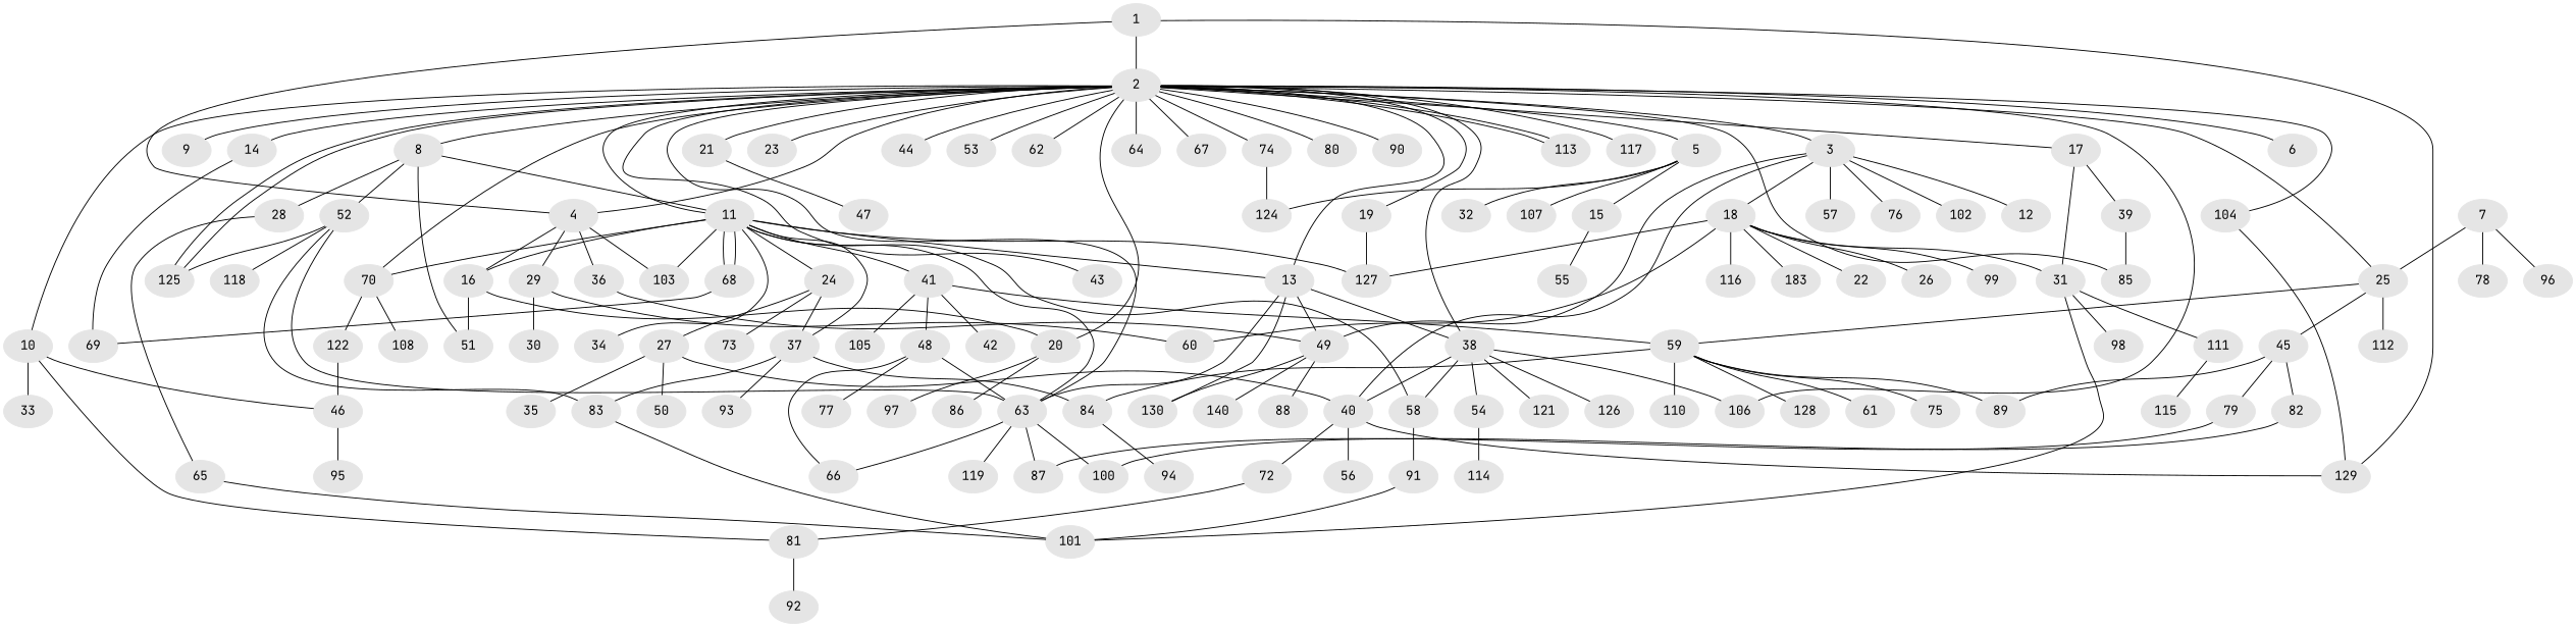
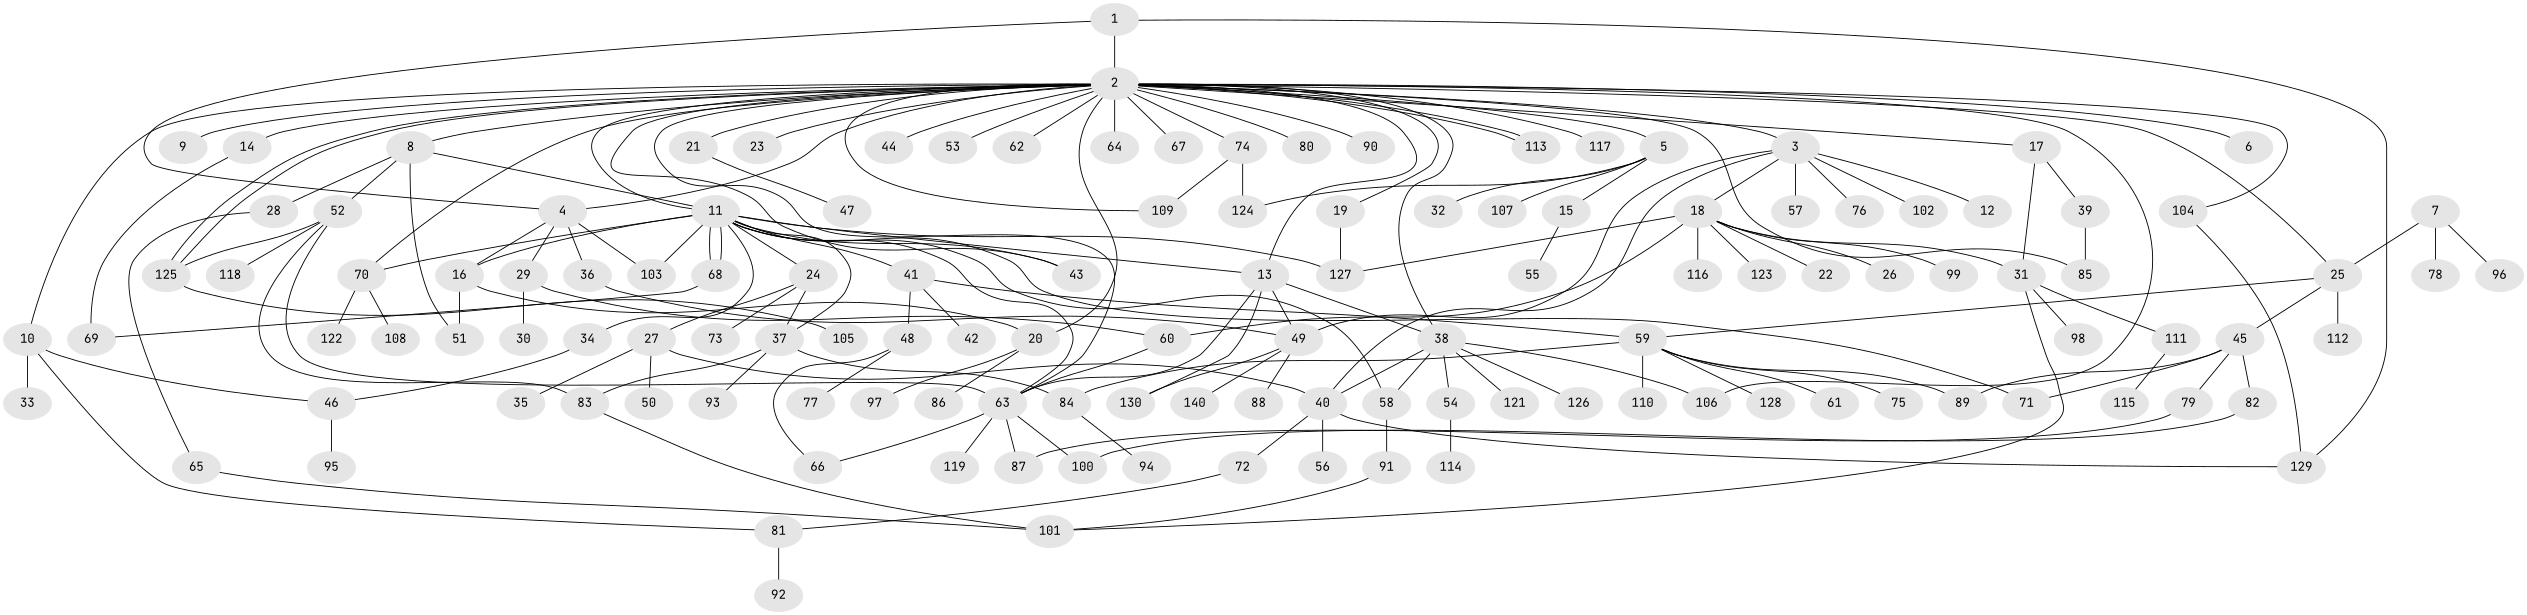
  graph {
    fontname="JetBrains Mono"
    node [color=gray90 fontname="JetBrains Mono" style=filled]
    edge [fontname="JetBrains Mono"]
    1
    2
    4
    129
    3
    5
    6
    8
    9
    10
    11
    13
    14
    17
    19
    20
    21
    23
    25
    38
    43
    44
    53
    62
    63
    64
    67
    70
    74
    80
    85
    90
    104
    106
+   109
    113
    117
    125
    16
    29
    36
    103
    12
    18
    40
    49
    57
    76
    102
    15
    32
    107
    124
    7
    78
    96
    28
    51
    52
    33
    46
    81
    24
    34
    37
    41
    58
    68
+   71
    127
    130
    69
    31
    39
    86
    97
    47
    45
    59
    112
    98
    101
    111
    54
    121
    126
    66
    87
    100
    119
    108
    122
    22
    26
    60
    99
    116
-   123 [label=183]
+   123
    56
    72
    88
    n102 [label=140]
    30
    55
    65
    83
    118
    95
    92
    27
    73
    84
    93
    42
    48
    105
    91
    35
    50
    79
    82
    89
    61
    75
    110
    128
    115
    94
    114
    77
    1 -- 2
    1 -- 4
    1 -- 129
    2 -- 4
    2 -- 3
    2 -- 5
    2 -- 6
    2 -- 8
    2 -- 9
    2 -- 10
    2 -- 11
    2 -- 13
    2 -- 14
    2 -- 17
    2 -- 19
    2 -- 20
    2 -- 21
    2 -- 23
    2 -- 25
    2 -- 38
    2 -- 43
    2 -- 44
    2 -- 53
    2 -- 62
    2 -- 63
    2 -- 64
    2 -- 67
    2 -- 70
    2 -- 74
    2 -- 80
    2 -- 85
    2 -- 90
    2 -- 104
    2 -- 106
+   2 -- 109
    2 -- 113
    2 -- 113
    2 -- 117
    2 -- 125
    2 -- 125
    4 -- 16
    4 -- 29
    4 -- 36
    4 -- 103
    3 -- 12
    3 -- 18
    3 -- 40
    3 -- 49
    3 -- 57
    3 -- 76
    3 -- 102
    5 -- 15
    5 -- 32
    5 -- 107
    5 -- 124
    8 -- 11
    8 -- 28
    8 -- 51
    8 -- 52
    10 -- 33
    10 -- 46
    10 -- 81
    11 -- 13
+   11 -- 43
    11 -- 63
    11 -- 70
    11 -- 16
    11 -- 103
    11 -- 24
    11 -- 34
    11 -- 37
    11 -- 41
    11 -- 58
    11 -- 68
    11 -- 68
+   11 -- 71
    11 -- 127
    13 -- 38
    13 -- 63
    13 -- 49
    13 -- 130
    14 -- 69
    17 -- 31
    17 -- 39
    19 -- 127
    20 -- 86
    20 -- 97
    21 -- 47
    25 -- 45
    25 -- 59
    25 -- 112
    38 -- 106
    38 -- 40
    38 -- 58
    38 -- 54
    38 -- 121
    38 -- 126
    63 -- 66
    63 -- 87
    63 -- 100
    63 -- 119
    70 -- 108
    70 -- 122
+   74 -- 109
    74 -- 124
    104 -- 129
    16 -- 20
    16 -- 51
    29 -- 60
    29 -- 30
    36 -- 49
    18 -- 127
    18 -- 31
    18 -- 22
    18 -- 26
    18 -- 60
    18 -- 99
    18 -- 116
    18 -- 123
    40 -- 129
    40 -- 56
    40 -- 72
    49 -- 130
    49 -- 88
    49 -- n102
    15 -- 55
    7 -- 25
    7 -- 78
    7 -- 96
    28 -- 65
    52 -- 63
    52 -- 125
    52 -- 83
    52 -- 118
    46 -- 95
    81 -- 92
    24 -- 37
    24 -- 27
    24 -- 73
-   122 -- 46
+   34 -- 46
    37 -- 83
    37 -- 84
    37 -- 93
    41 -- 59
    41 -- 42
    41 -- 48
-   41 -- 105
+   125 -- 105
    58 -- 91
    68 -- 69
    31 -- 98
    31 -- 101
    31 -- 111
    39 -- 85
+   45 -- 71
    45 -- 79
    45 -- 82
    45 -- 89
    59 -- 84
    59 -- 89
    59 -- 61
    59 -- 75
    59 -- 110
    59 -- 128
    111 -- 115
    54 -- 114
    72 -- 81
    65 -- 101
    83 -- 101
    27 -- 40
    27 -- 35
    27 -- 50
    84 -- 94
-   48 -- 63
+   60 -- 63
    48 -- 66
    48 -- 77
    91 -- 101
    79 -- 87
    82 -- 100
  }
